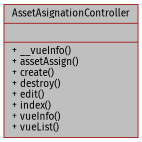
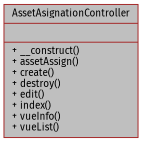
  digraph {
    fontname="Fira Sans"
-   n1 [color=brown fillcolor=grey75 fontcolor=black fontname="Fira Sans" fontsize=10 height=0.2 label="{AssetAsignationController\n||+ __vueInfo()\l+ assetAssign()\l+ create()\l+ destroy()\l+ edit()\l+ index()\l+ vueInfo()\l+ vueList()\l}" shape=record style=filled width=0.4]
+   n1 [color=brown fillcolor=grey75 fontcolor=black fontname="Fira Sans" fontsize=10 height=0.2 label="{AssetAsignationController\n||+ __construct()\l+ assetAssign()\l+ create()\l+ destroy()\l+ edit()\l+ index()\l+ vueInfo()\l+ vueList()\l}" shape=record style=filled width=0.4]
  }
